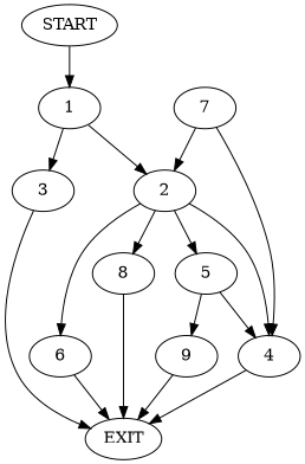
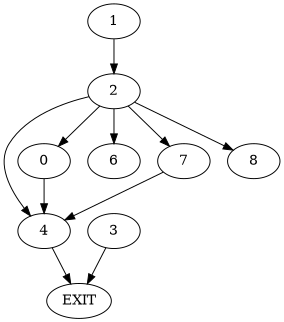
  digraph {
-   n1 [label=START]
    1
    2
    3
    n5 [label=EXIT]
    4
-   5
+   5 [label=0]
    6
    7
    8
-   9
-   n1 -> 1
    1 -> 2
-   1 -> 3
    2 -> 4
    2 -> 5
    2 -> 6
-   7 -> 2
+   2 -> 7
    2 -> 8
    3 -> n5
    4 -> n5
    5 -> 4
-   5 -> 9
-   6 -> n5
    7 -> 4
-   8 -> n5
-   9 -> n5
  }
